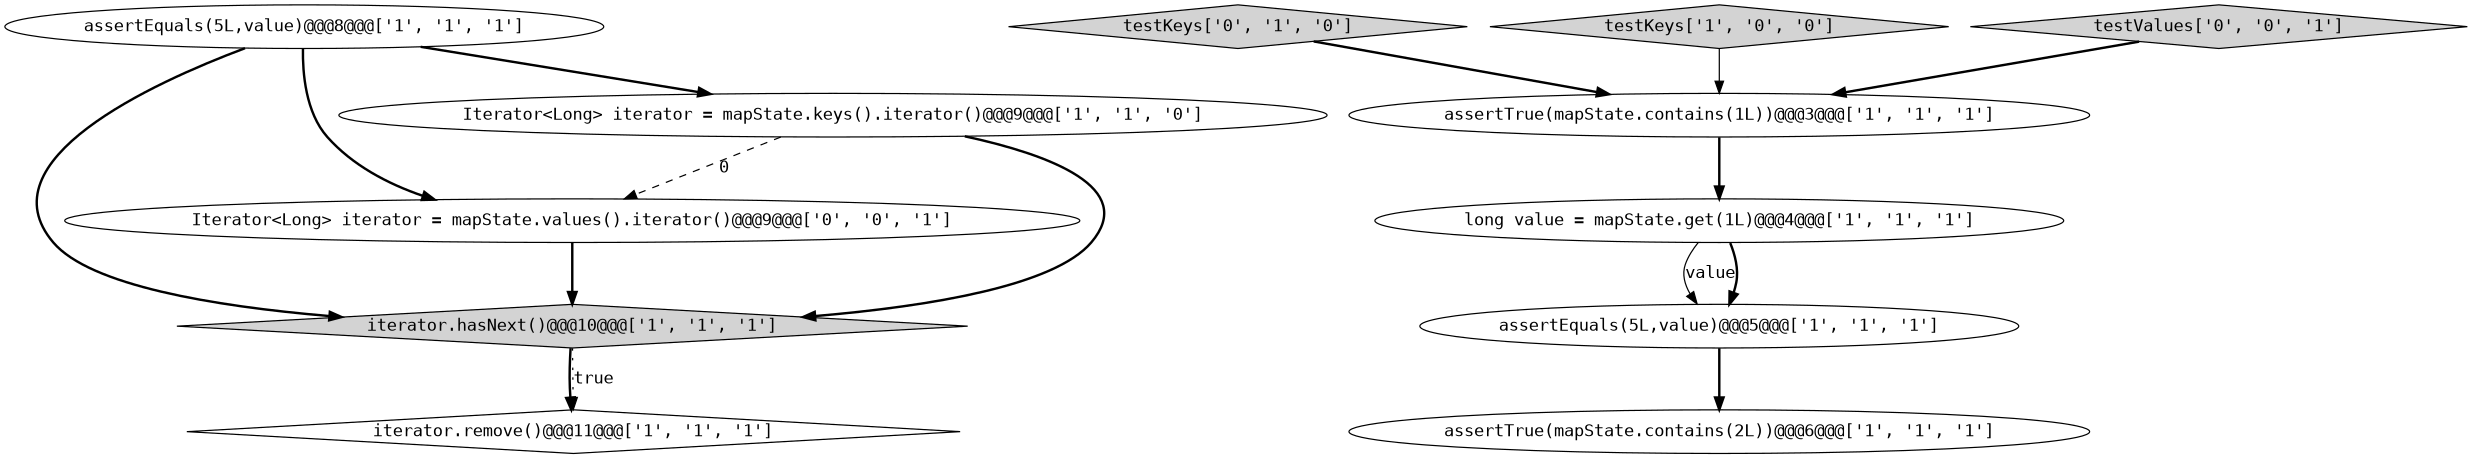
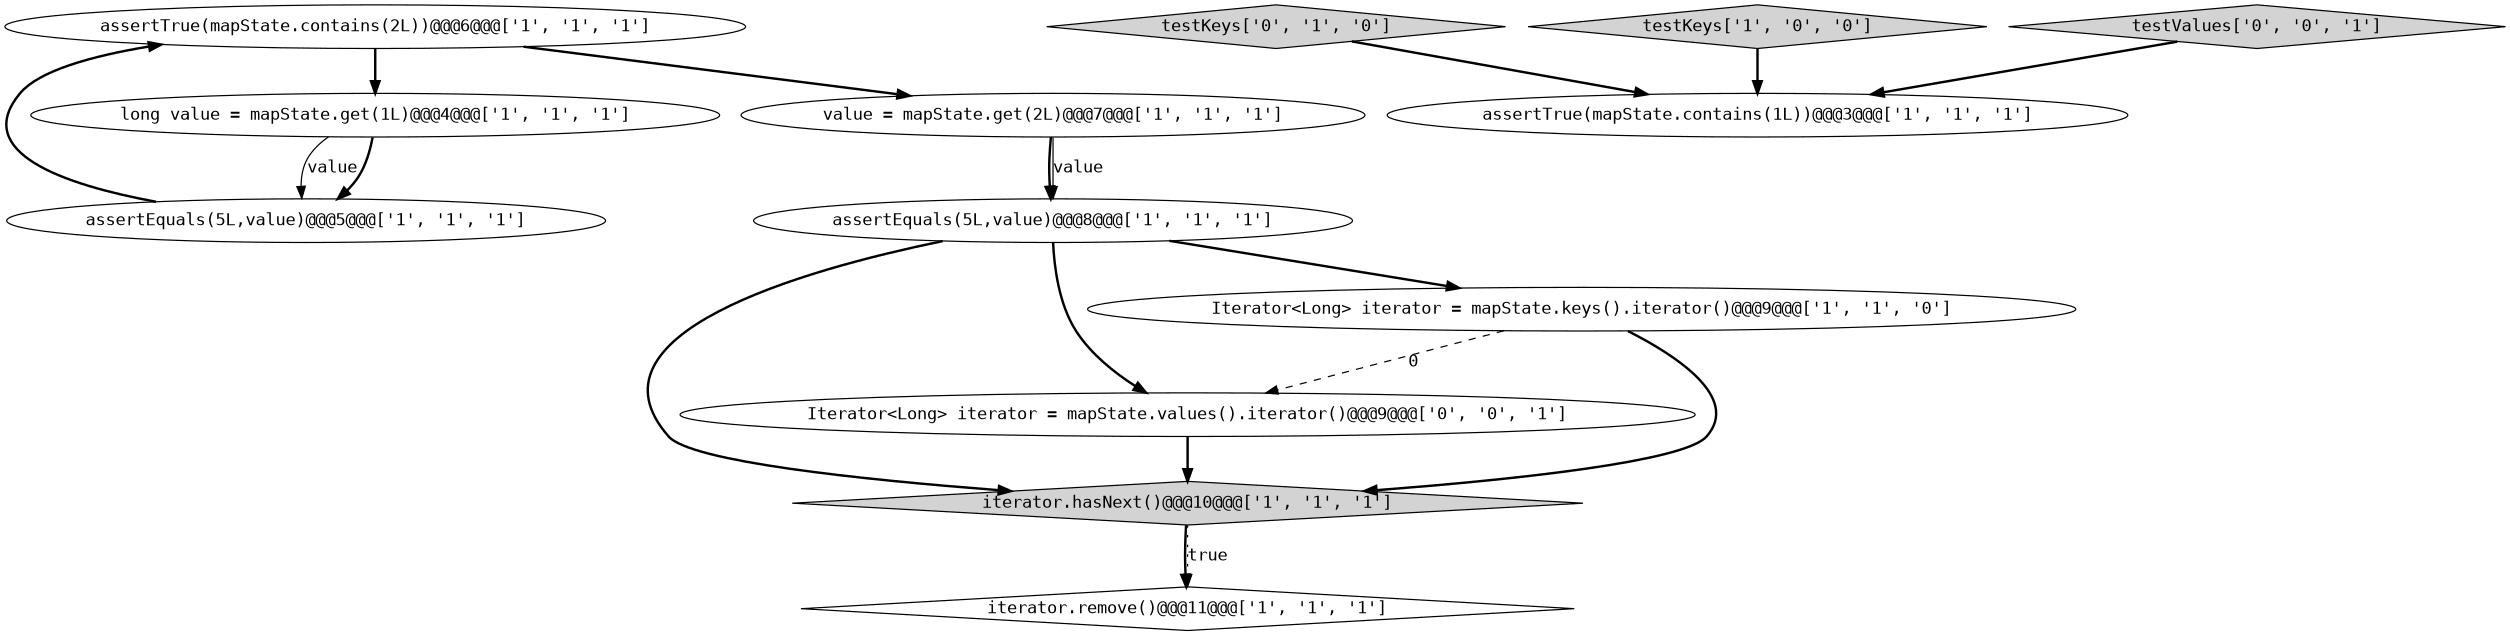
  digraph {
    fontname="DejaVu Sans Mono"
    node [fillcolor=white fontname="DejaVu Sans Mono" shape=ellipse style=filled]
    edge [fontname="DejaVu Sans Mono" style=bold]
    n1 [label="iterator.remove()@@@11@@@['1', '1', '1']" shape=diamond]
    n2 [fillcolor=lightgray label="iterator.hasNext()@@@10@@@['1', '1', '1']" shape=diamond]
    n3 [label="Iterator<Long> iterator = mapState.values().iterator()@@@9@@@['0', '0', '1']"]
    n4 [label="assertEquals(5L,value)@@@8@@@['1', '1', '1']"]
    n5 [label="Iterator<Long> iterator = mapState.keys().iterator()@@@9@@@['1', '1', '0']"]
    n6 [fillcolor=lightgray label="testKeys['0', '1', '0']" shape=diamond]
    n7 [label="assertTrue(mapState.contains(1L))@@@3@@@['1', '1', '1']"]
    n8 [label="long value = mapState.get(1L)@@@4@@@['1', '1', '1']"]
+   n9 [label="value = mapState.get(2L)@@@7@@@['1', '1', '1']"]
    n10 [fillcolor=lightgray label="testKeys['1', '0', '0']" shape=diamond]
    n11 [label="assertEquals(5L,value)@@@5@@@['1', '1', '1']"]
    n12 [fillcolor=lightgray label="testValues['0', '0', '1']" shape=diamond]
    n13 [label="assertTrue(mapState.contains(2L))@@@6@@@['1', '1', '1']"]
    n2 -> n1
    n2 -> n1 [label=true style=dotted]
    n3 -> n2
    n4 -> n2
    n4 -> n3
    n4 -> n5
    n5 -> n2
    n5 -> n3 [label=0 style=dashed]
    n6 -> n7
-   n7 -> n8
+   n13 -> n8
    n8 -> n11 [label=value style=solid]
    n8 -> n11
-   n10 -> n7 [style=solid]
+   n9 -> n4
+   n9 -> n4 [label=value style=solid]
+   n10 -> n7
    n11 -> n13
    n12 -> n7
+   n13 -> n9
  }
